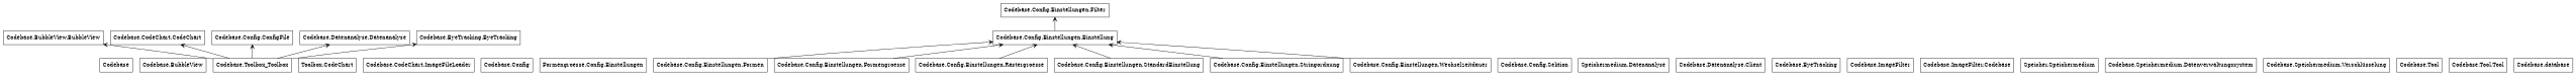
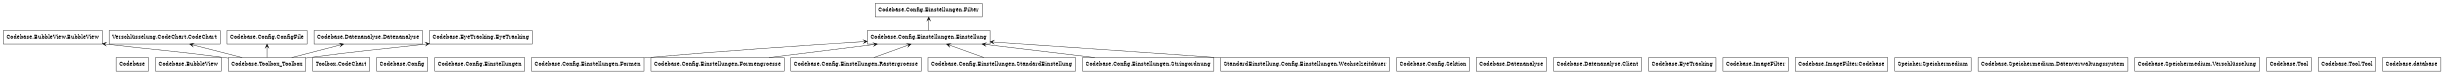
  digraph {
    rankdir=BT
    node [color=black shape=box style=solid]
    edge [arrowhead=open arrowtail=none]
    n1 [label=Codebase]
    n2 [label="Codebase.BubbleView"]
    n3 [label="Codebase.BubbleView.BubbleView"]
    n4 [label="Toolbox.CodeChart"]
-   n5 [label="Codebase.CodeChart.CodeChart"]
-   n6 [label="Codebase.CodeChart.ImageFileLoader"]
+   n5 [label="Verschlüsselung.CodeChart.CodeChart"]
    n7 [label="Codebase.Config"]
    n8 [label="Codebase.Config.ConfigFile"]
-   n9 [label="Formengroesse.Config.Einstellungen"]
+   n9 [label="Codebase.Config.Einstellungen"]
    n10 [label="Codebase.Config.Einstellungen.Einstellung"]
    n11 [label="Codebase.Config.Einstellungen.Filter"]
    n12 [label="Codebase.Config.Einstellungen.Formen"]
    n13 [label="Codebase.Config.Einstellungen.Formengroesse"]
    n14 [label="Codebase.Config.Einstellungen.Rastergroesse"]
    n15 [label="Codebase.Config.Einstellungen.StandardEinstellung"]
    n16 [label="Codebase.Config.Einstellungen.Stringordnung"]
-   n17 [label="Codebase.Config.Einstellungen.Wechselzeitdauer"]
+   n17 [label="StandardEinstellung.Config.Einstellungen.Wechselzeitdauer"]
    n18 [label="Codebase.Config.Sektion"]
-   n19 [label="Speichermedium.Datenanalyse"]
+   n19 [label="Codebase.Datenanalyse"]
    n20 [label="Codebase.Datenanalyse.Client"]
    n21 [label="Codebase.Datenanalyse.Datenanalyse"]
    n22 [label="Codebase.EyeTracking"]
    n23 [label="Codebase.EyeTracking.EyeTracking"]
    n24 [label="Codebase.ImageFilter"]
    n25 [label="Codebase.ImageFilter.Codebase"]
    n26 [label="Speicher.Speichermedium"]
    n27 [label="Codebase.Speichermedium.Datenverwaltungssystem"]
    n28 [label="Codebase.Speichermedium.Verschlüsselung"]
    n29 [label="Codebase.Tool"]
    n30 [label="Codebase.Tool.Tool"]
    n31 [label="Codebase.Toolbox_Toolbox"]
    n32 [label="Codebase.database"]
    n10 -> n11
    n12 -> n10
    n13 -> n10
    n14 -> n10
    n15 -> n10
    n16 -> n10
    n17 -> n10
    n31 -> n3
    n31 -> n5
    n31 -> n8
    n31 -> n21
    n31 -> n23
  }
